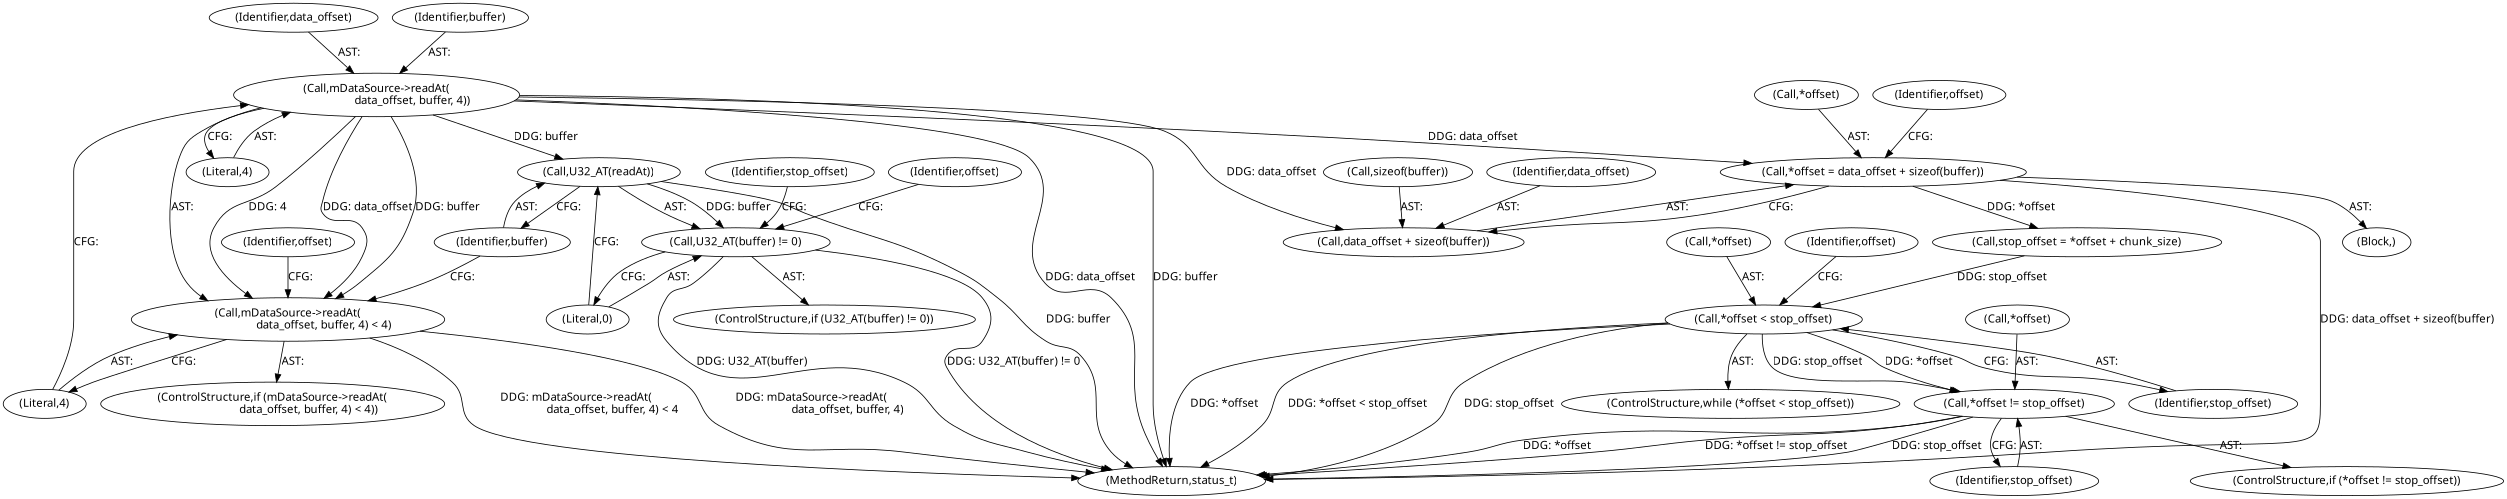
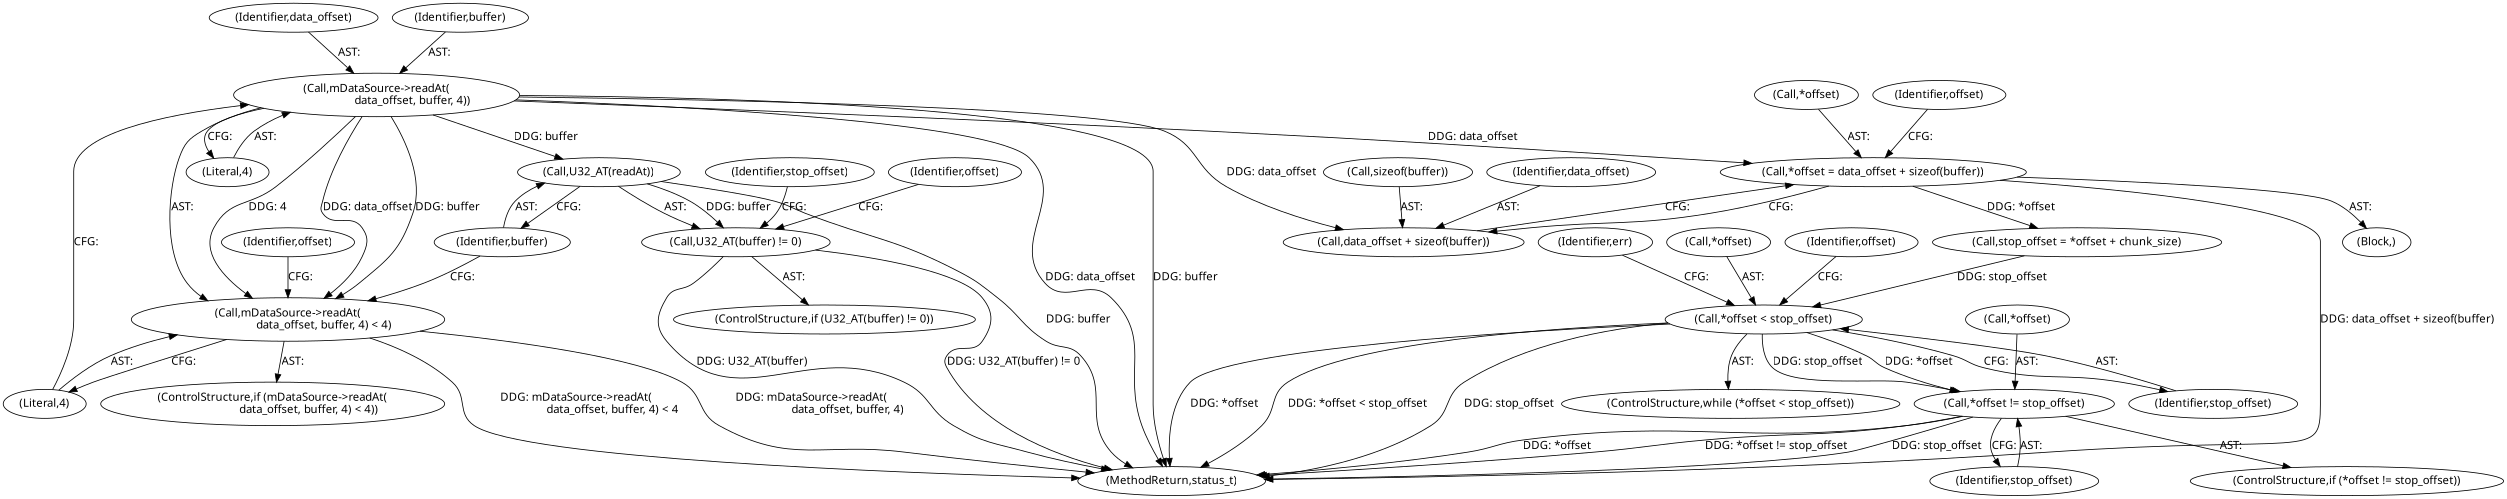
  digraph {
    fontname="Noto Sans"
    node [fontname="Noto Sans"]
    edge [fontname="Noto Sans"]
    n1 [label="(Call,mDataSource->readAt(\n                        data_offset, buffer, 4))"]
    n2 [label="(Call,mDataSource->readAt(\n                        data_offset, buffer, 4) < 4)"]
    n3 [label="(Call,U32_AT(readAt))"]
    n4 [label="(Call,*offset = data_offset + sizeof(buffer))"]
    n5 [label="(Call,data_offset + sizeof(buffer))"]
    n6 [label="(Literal,4)"]
    n7 [label="(MethodReturn,status_t)"]
    n8 [label="(Literal,4)"]
    n9 [label="(ControlStructure,if (mDataSource->readAt(\n                        data_offset, buffer, 4) < 4))"]
    n10 [label="(Call,U32_AT(buffer) != 0)"]
    n11 [label="(Identifier,buffer)"]
    n12 [label="(Block,)"]
    n13 [label="(Call,stop_offset = *offset + chunk_size)"]
-   n14 [label="(Literal,0)"]
    n15 [label="(ControlStructure,if (U32_AT(buffer) != 0))"]
    n16 [label="(Call,*offset < stop_offset)"]
    n17 [label="(Call,*offset != stop_offset)"]
    n18 [label="(Identifier,stop_offset)"]
    n19 [label="(ControlStructure,while (*offset < stop_offset))"]
    n20 [label="(Identifier,stop_offset)"]
    n21 [label="(ControlStructure,if (*offset != stop_offset))"]
    n22 [label="(Call,sizeof(buffer))"]
    n23 [label="(Call,*offset)"]
    n24 [label="(Identifier,data_offset)"]
    n25 [label="(Identifier,offset)"]
    n26 [label="(Identifier,data_offset)"]
    n27 [label="(Identifier,offset)"]
    n28 [label="(Identifier,buffer)"]
    n29 [label="(Identifier,stop_offset)"]
    n30 [label="(Call,*offset)"]
    n31 [label="(Call,*offset)"]
    n32 [label="(Identifier,offset)"]
+   n33 [label="(Identifier,err)"]
    n34 [label="(Identifier,offset)"]
    n1 -> n2 [label="AST: "]
    n1 -> n2 [label="DDG: data_offset"]
    n1 -> n2 [label="DDG: buffer"]
    n1 -> n2 [label="DDG: 4"]
    n1 -> n3 [label="DDG: buffer"]
    n1 -> n4 [label="DDG: data_offset"]
    n1 -> n5 [label="DDG: data_offset"]
    n1 -> n6 [label="CFG: "]
    n1 -> n7 [label="DDG: buffer"]
    n1 -> n7 [label="DDG: data_offset"]
    n2 -> n7 [label="DDG: mDataSource->readAt(\n                        data_offset, buffer, 4)"]
    n2 -> n7 [label="DDG: mDataSource->readAt(\n                        data_offset, buffer, 4) < 4"]
    n2 -> n8 [label="CFG: "]
    n2 -> n9 [label="AST: "]
    n3 -> n7 [label="DDG: buffer"]
    n3 -> n10 [label="AST: "]
    n3 -> n10 [label="DDG: buffer"]
    n3 -> n11 [label="CFG: "]
    n4 -> n5 [label="CFG: "]
    n4 -> n7 [label="DDG: data_offset + sizeof(buffer)"]
    n4 -> n12 [label="AST: "]
    n4 -> n13 [label="DDG: *offset"]
-   n5 -> n4 [label="AST: "]
+   n5 -> n4 [label="CFG: "]
    n6 -> n1 [label="AST: "]
    n8 -> n1 [label="CFG: "]
    n8 -> n2 [label="AST: "]
    n10 -> n7 [label="DDG: U32_AT(buffer) != 0"]
    n10 -> n7 [label="DDG: U32_AT(buffer)"]
-   n10 -> n14 [label="CFG: "]
    n10 -> n15 [label="AST: "]
    n11 -> n2 [label="CFG: "]
    n11 -> n3 [label="AST: "]
    n13 -> n16 [label="DDG: stop_offset"]
-   n14 -> n3 [label="CFG: "]
-   n14 -> n10 [label="AST: "]
    n16 -> n7 [label="DDG: stop_offset"]
    n16 -> n7 [label="DDG: *offset < stop_offset"]
    n16 -> n7 [label="DDG: *offset"]
    n16 -> n17 [label="DDG: *offset"]
    n16 -> n17 [label="DDG: stop_offset"]
    n16 -> n18 [label="CFG: "]
    n16 -> n19 [label="AST: "]
    n17 -> n7 [label="DDG: *offset != stop_offset"]
    n17 -> n7 [label="DDG: stop_offset"]
    n17 -> n7 [label="DDG: *offset"]
    n17 -> n20 [label="CFG: "]
    n17 -> n21 [label="AST: "]
    n18 -> n16 [label="AST: "]
    n20 -> n17 [label="AST: "]
    n22 -> n5 [label="AST: "]
    n23 -> n4 [label="AST: "]
    n24 -> n5 [label="AST: "]
    n25 -> n4 [label="CFG: "]
    n26 -> n1 [label="AST: "]
    n27 -> n16 [label="CFG: "]
    n28 -> n1 [label="AST: "]
    n29 -> n10 [label="CFG: "]
    n30 -> n17 [label="AST: "]
    n31 -> n16 [label="AST: "]
    n32 -> n2 [label="CFG: "]
+   n33 -> n16 [label="CFG: "]
    n34 -> n10 [label="CFG: "]
  }
